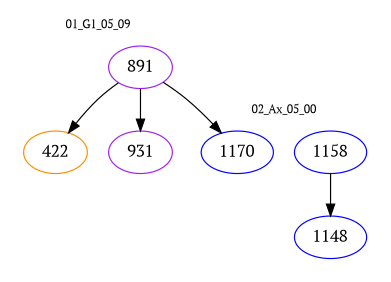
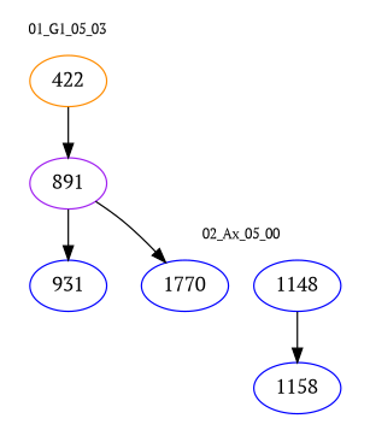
  digraph {
    fontname="PT Serif"
    node [color=blue fontname="PT Serif"]
    edge [color=black fontname="PT Serif"]
    n1 [label=1148]
    n2 [label=1158]
-   n3 [label=1170]
+   n3 [label=1770]
    n4 [color=purple label=891]
    n5 [color=darkorange label=422]
-   n6 [color=purple label=931]
+   n6 [label=931]
    subgraph cluster_1 {
      color=white
      fontsize=10
      label="02_Ax_05_00"
      n1
      n2
      n3
    }
    subgraph cluster_2 {
      color=white
      fontsize=10
-     label="01_G1_05_09"
+     label="01_G1_05_03"
      n4
      n5
      n6
    }
-   n2 -> n1
+   n1 -> n2
    n4 -> n3
-   n4 -> n5
+   n5 -> n4
    n4 -> n6
  }
